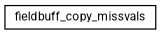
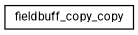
  digraph {
    rankdir=TB
    fontname=Roboto
-   n1 [color=black fillcolor=white fontname=Roboto fontsize=10 height=0.2 label=fieldbuff_copy_missvals shape=record style=filled width=0.4]
+   n1 [color=black fillcolor=white fontname=Roboto fontsize=10 height=0.2 label=fieldbuff_copy_copy shape=record style=filled width=0.4]
  }
